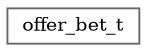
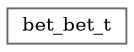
  digraph {
    rankdir=TB
    fontname="DejaVu Serif"
-   n1 [color=gray40 fillcolor=white fontname="DejaVu Serif" fontsize=10 height=0.2 label=offer_bet_t shape=record style=filled width=0.4]
+   n1 [color=gray40 fillcolor=white fontname="DejaVu Serif" fontsize=10 height=0.2 label=bet_bet_t shape=record style=filled width=0.4]
  }
